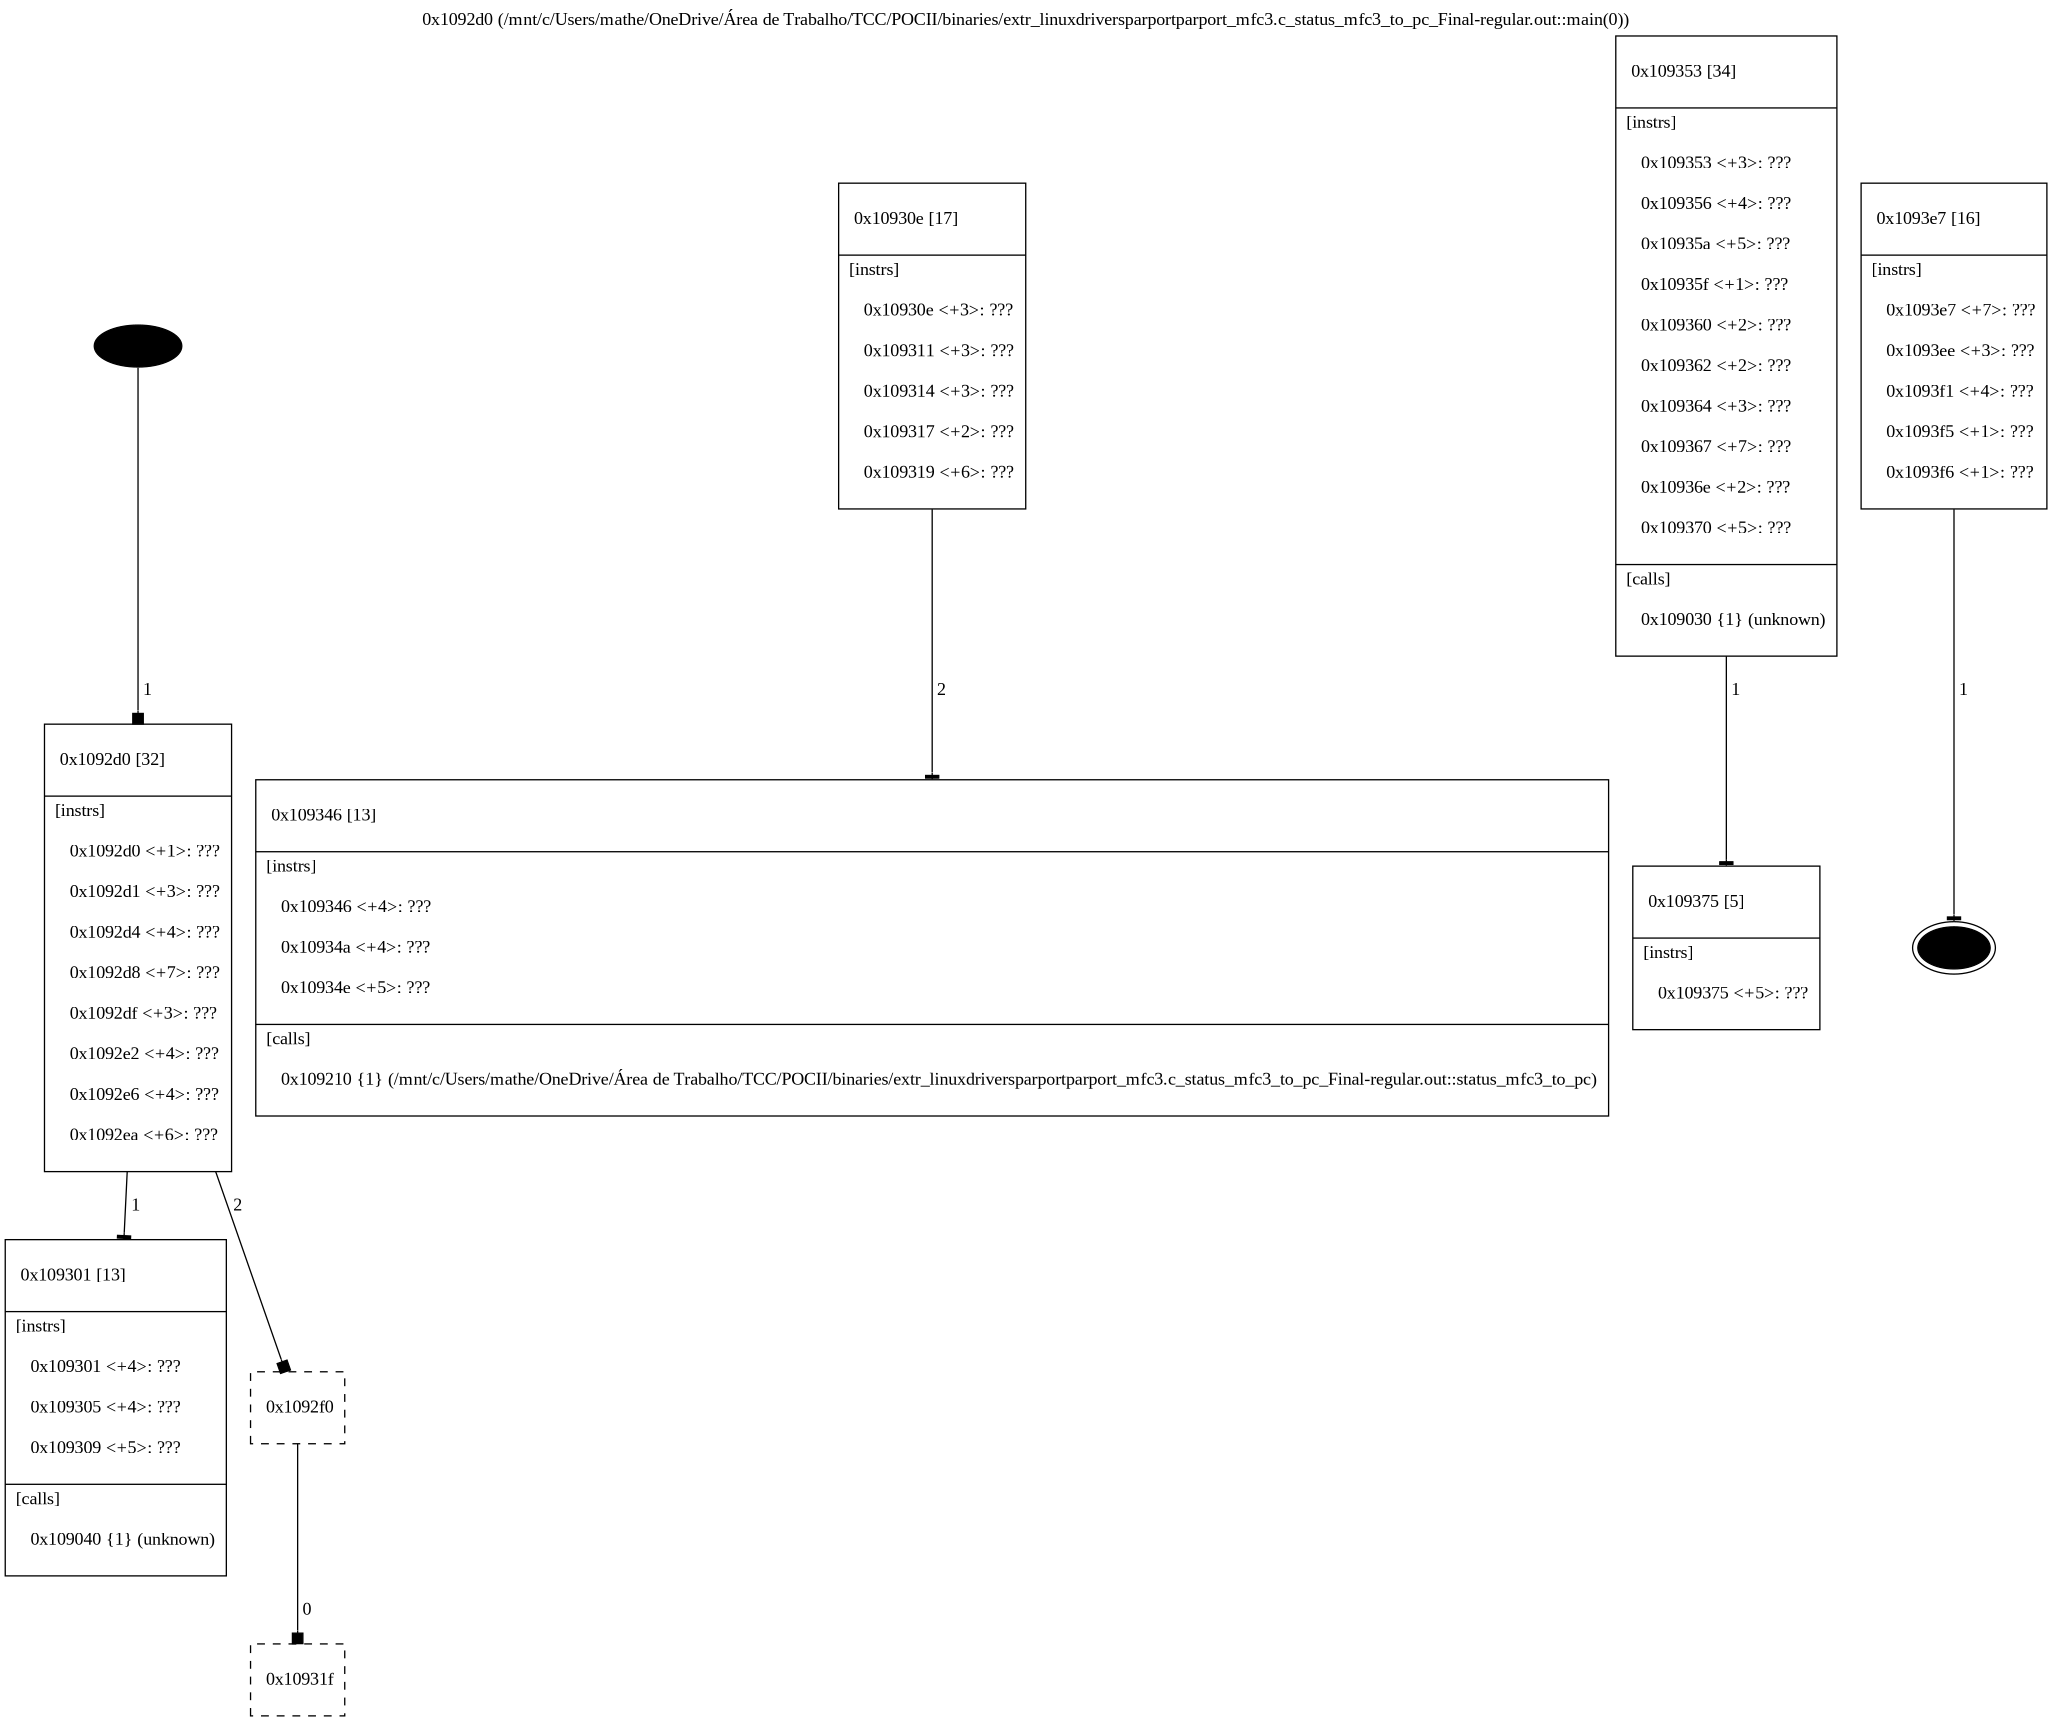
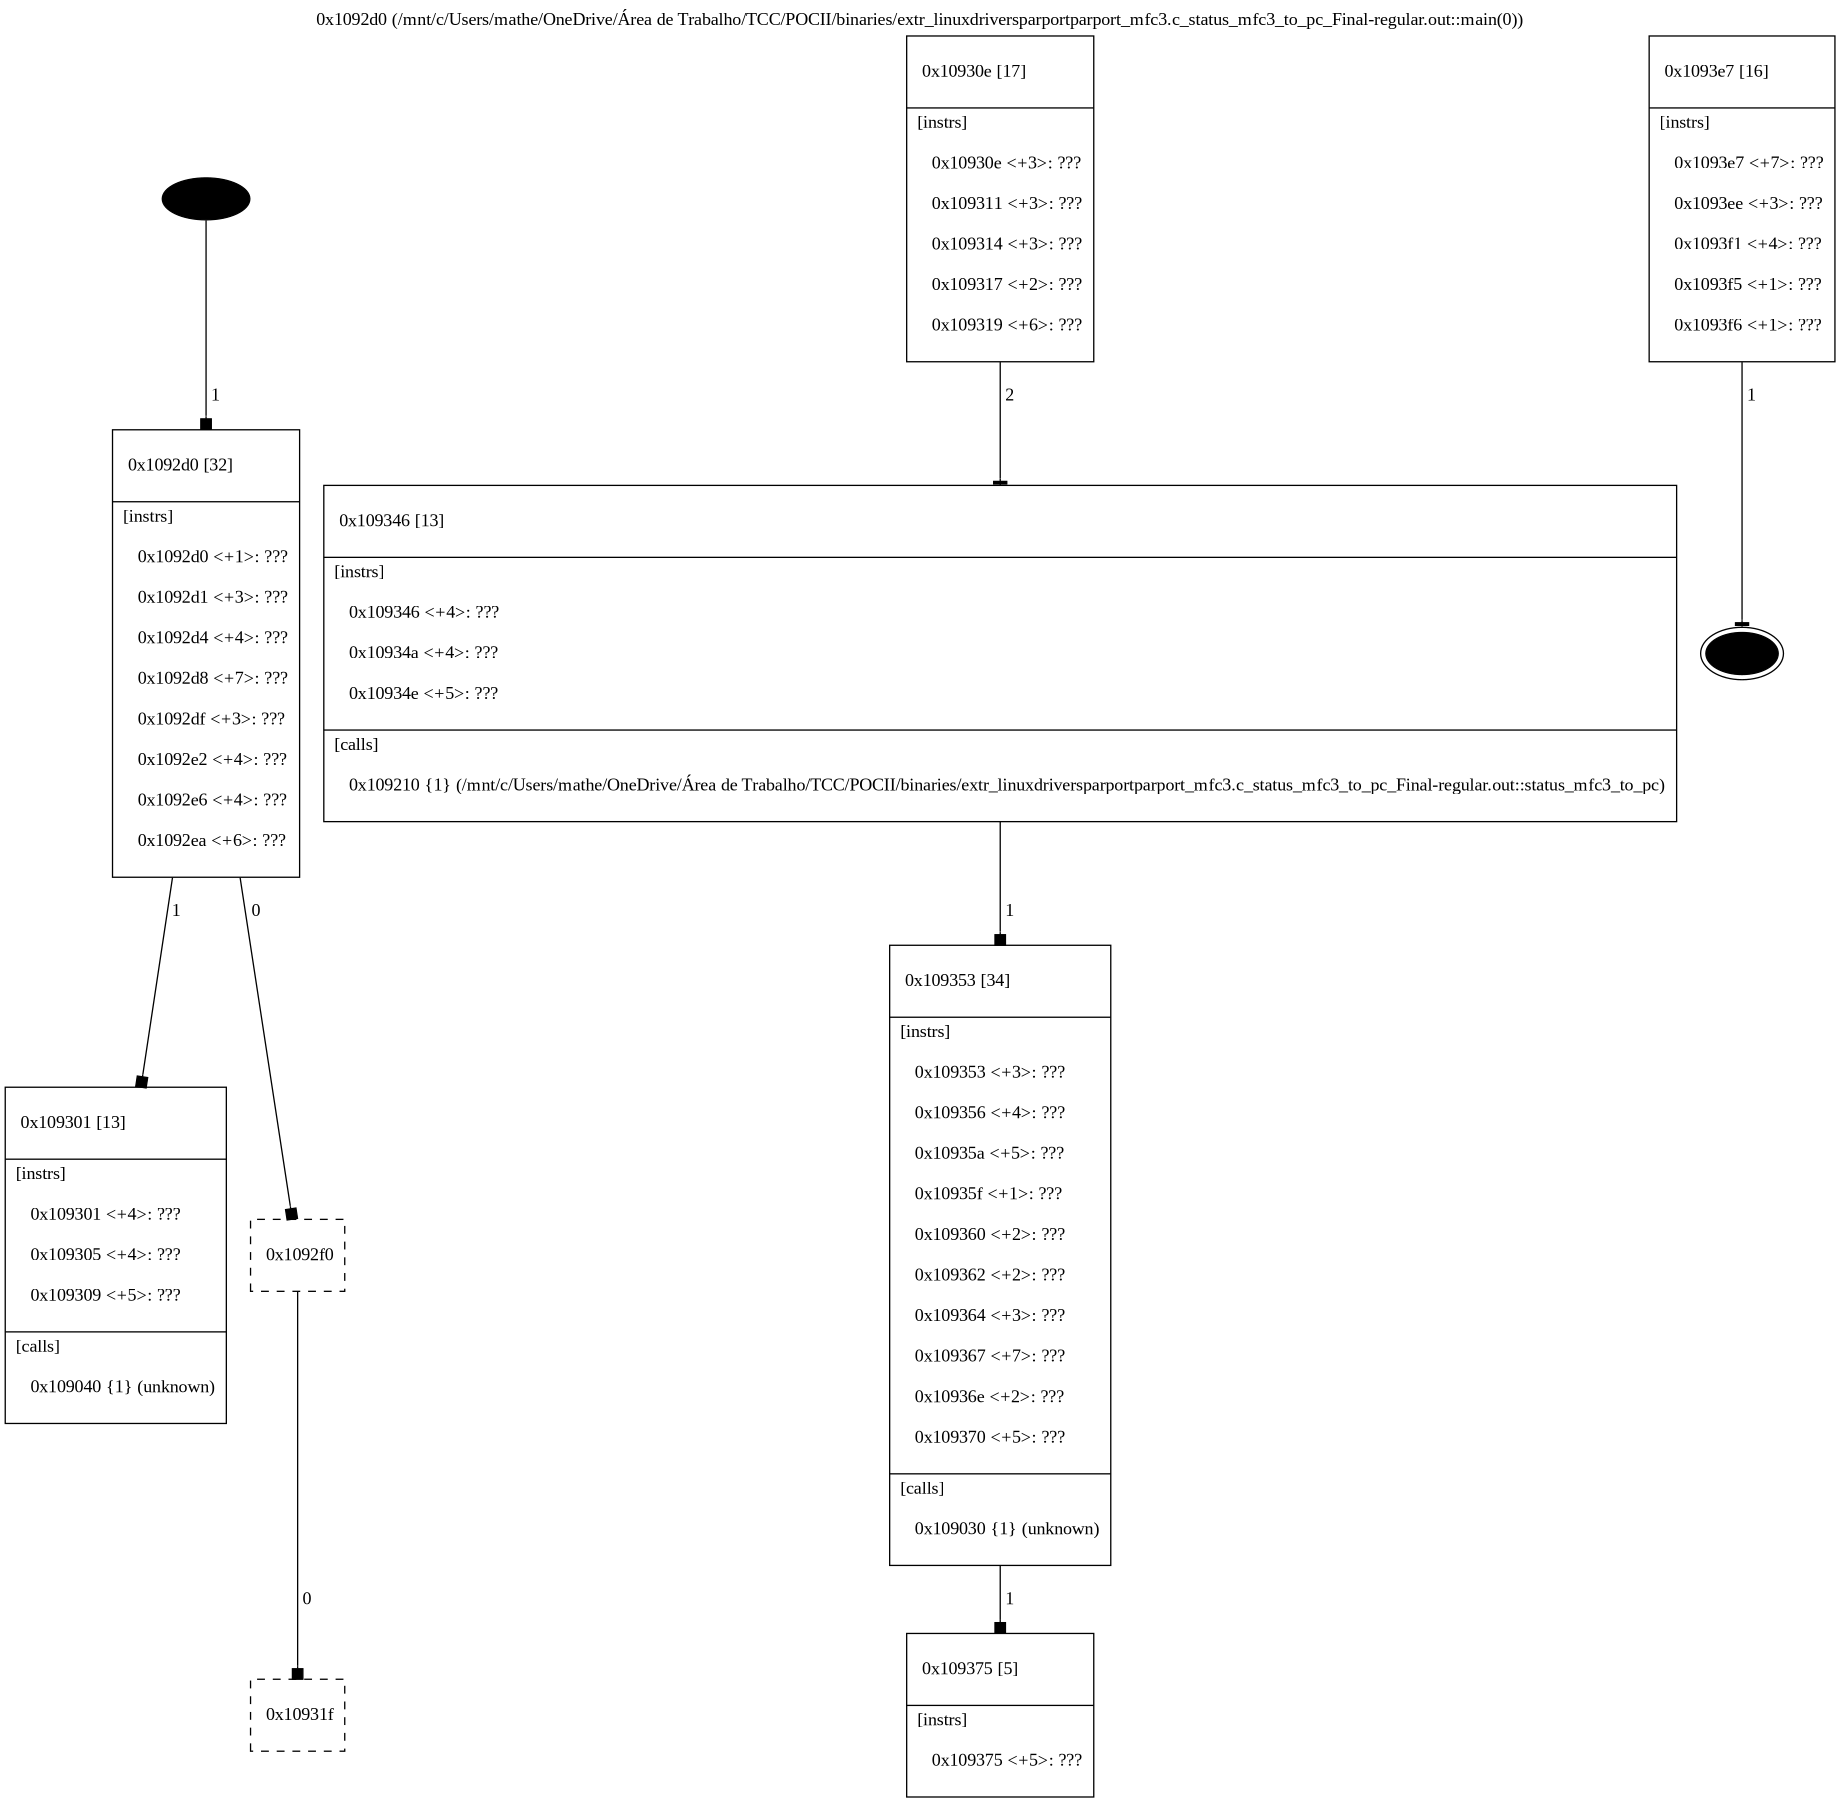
  digraph {
    fontname="Liberation Serif"
    label="0x1092d0 (/mnt/c/Users/mathe/OneDrive/Área de Trabalho/TCC/POCII/binaries/extr_linuxdriversparportparport_mfc3.c_status_mfc3_to_pc_Final-regular.out::main(0))"
    labelloc=t
    node [fontname="Liberation Serif" shape=record]
    edge [arrowhead=box fontname="Liberation Serif"]
    Entry [fillcolor=black height=0.3 shape=ellipse style=filled width=0.3]
    n2 [label="{\n     0x1092d0 [32]\l\n     | [instrs]\l\n     &nbsp;&nbsp;0x1092d0 \<+1\>: ???\l\n     &nbsp;&nbsp;0x1092d1 \<+3\>: ???\l\n     &nbsp;&nbsp;0x1092d4 \<+4\>: ???\l\n     &nbsp;&nbsp;0x1092d8 \<+7\>: ???\l\n     &nbsp;&nbsp;0x1092df \<+3\>: ???\l\n     &nbsp;&nbsp;0x1092e2 \<+4\>: ???\l\n     &nbsp;&nbsp;0x1092e6 \<+4\>: ???\l\n     &nbsp;&nbsp;0x1092ea \<+6\>: ???\l\n  }"]
    n3 [label="{\n     0x109301 [13]\l\n     | [instrs]\l\n     &nbsp;&nbsp;0x109301 \<+4\>: ???\l\n     &nbsp;&nbsp;0x109305 \<+4\>: ???\l\n     &nbsp;&nbsp;0x109309 \<+5\>: ???\l\n     | [calls]\l\n     &nbsp;&nbsp;0x109040 \{1\} (unknown)\l\n  }"]
    n4 [label="{\n     0x1092f0\l\n  }" style=dashed]
    n5 [label="{\n     0x10931f\l\n  }" style=dashed]
    n6 [label="{\n     0x10930e [17]\l\n     | [instrs]\l\n     &nbsp;&nbsp;0x10930e \<+3\>: ???\l\n     &nbsp;&nbsp;0x109311 \<+3\>: ???\l\n     &nbsp;&nbsp;0x109314 \<+3\>: ???\l\n     &nbsp;&nbsp;0x109317 \<+2\>: ???\l\n     &nbsp;&nbsp;0x109319 \<+6\>: ???\l\n  }"]
    n7 [label="{\n     0x109346 [13]\l\n     | [instrs]\l\n     &nbsp;&nbsp;0x109346 \<+4\>: ???\l\n     &nbsp;&nbsp;0x10934a \<+4\>: ???\l\n     &nbsp;&nbsp;0x10934e \<+5\>: ???\l\n     | [calls]\l\n     &nbsp;&nbsp;0x109210 \{1\} (/mnt/c/Users/mathe/OneDrive/Área de Trabalho/TCC/POCII/binaries/extr_linuxdriversparportparport_mfc3.c_status_mfc3_to_pc_Final-regular.out::status_mfc3_to_pc)\l\n  }"]
    n8 [label="{\n     0x109353 [34]\l\n     | [instrs]\l\n     &nbsp;&nbsp;0x109353 \<+3\>: ???\l\n     &nbsp;&nbsp;0x109356 \<+4\>: ???\l\n     &nbsp;&nbsp;0x10935a \<+5\>: ???\l\n     &nbsp;&nbsp;0x10935f \<+1\>: ???\l\n     &nbsp;&nbsp;0x109360 \<+2\>: ???\l\n     &nbsp;&nbsp;0x109362 \<+2\>: ???\l\n     &nbsp;&nbsp;0x109364 \<+3\>: ???\l\n     &nbsp;&nbsp;0x109367 \<+7\>: ???\l\n     &nbsp;&nbsp;0x10936e \<+2\>: ???\l\n     &nbsp;&nbsp;0x109370 \<+5\>: ???\l\n     | [calls]\l\n     &nbsp;&nbsp;0x109030 \{1\} (unknown)\l\n  }"]
    n9 [label="{\n     0x109375 [5]\l\n     | [instrs]\l\n     &nbsp;&nbsp;0x109375 \<+5\>: ???\l\n  }"]
    n10 [label="{\n     0x1093e7 [16]\l\n     | [instrs]\l\n     &nbsp;&nbsp;0x1093e7 \<+7\>: ???\l\n     &nbsp;&nbsp;0x1093ee \<+3\>: ???\l\n     &nbsp;&nbsp;0x1093f1 \<+4\>: ???\l\n     &nbsp;&nbsp;0x1093f5 \<+1\>: ???\l\n     &nbsp;&nbsp;0x1093f6 \<+1\>: ???\l\n  }"]
    Exit [fillcolor=black height=0.3 peripheries=2 shape=ellipse style=filled width=0.3]
    Entry -> n2 [label=" 1"]
-   n2 -> n3 [arrowhead=tee label=" 1"]
-   n2 -> n4 [label=" 2"]
+   n2 -> n3 [label=" 1"]
+   n2 -> n4 [label=" 0"]
    n4 -> n5 [label=" 0"]
    n6 -> n7 [arrowhead=tee label=" 2"]
-   n8 -> n9 [arrowhead=tee label=" 1"]
+   n7 -> n8 [label=" 1"]
+   n8 -> n9 [label=" 1"]
    n10 -> Exit [arrowhead=tee label=" 1"]
  }
